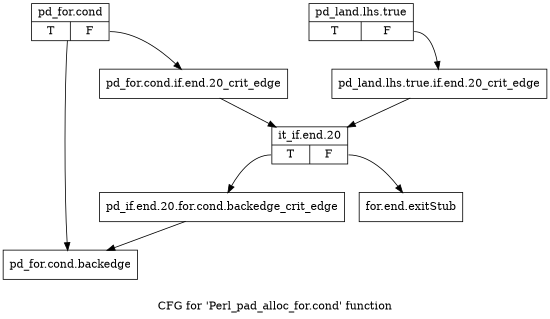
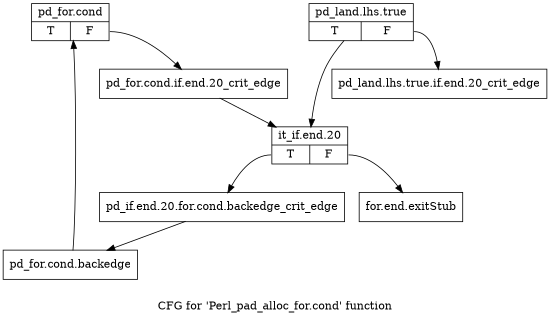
  digraph {
    label="CFG for 'Perl_pad_alloc_for.cond' function"
    node [shape=record]
    n1 [label="{pd_for.cond|{<s0>T|<s1>F}}"]
    n2 [label="{pd_for.cond.if.end.20_crit_edge}"]
    n3 [label="{pd_land.lhs.true|{<s0>T|<s1>F}}"]
    n4 [label="{pd_land.lhs.true.if.end.20_crit_edge}"]
    n5 [label="{it_if.end.20|{<s0>T|<s1>F}}"]
    n6 [label="{for.end.exitStub}"]
    n7 [label="{pd_if.end.20.for.cond.backedge_crit_edge}"]
    n8 [label="{pd_for.cond.backedge}"]
    n1 -> n2 [tailport=s1]
    n2 -> n5
    n3 -> n4 [tailport=s1]
-   n4 -> n5
+   n3 -> n5
    n5 -> n6 [tailport=s1]
    n5 -> n7 [tailport=s0]
    n7 -> n8
-   n1 -> n8
+   n8 -> n1
  }
